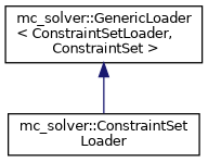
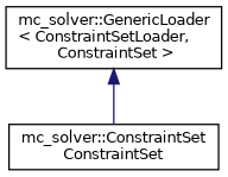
  digraph {
    rankdir=TB
    node [color=black fillcolor=white fontname=Helvetica fontsize=10 shape=record style=filled]
    n1 [height=0.2 label="mc_solver::GenericLoader\l\< ConstraintSetLoader,\l ConstraintSet \>" width=0.4]
-   n2 [height=0.2 label="mc_solver::ConstraintSet\lLoader" width=0.4]
+   n2 [height=0.2 label="mc_solver::ConstraintSet\lConstraintSet" width=0.4]
    n1 -> n2 [color=midnightblue dir=back fontname=Helvetica fontsize=10 labelfontname=Helvetica labelfontsize=10 style=solid]
  }
